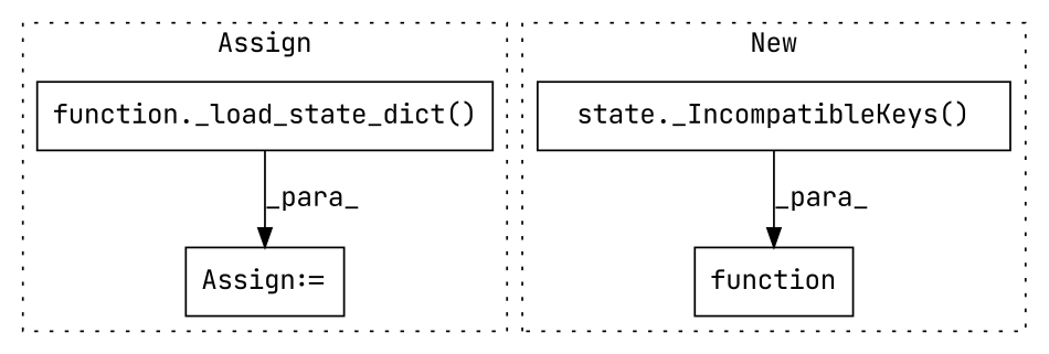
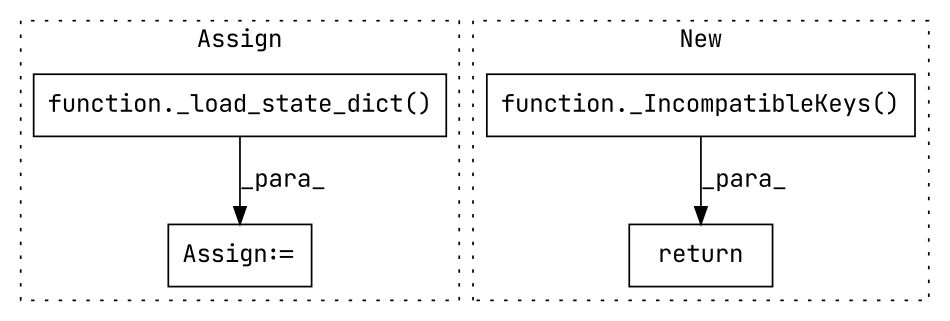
  digraph {
    fontname="JetBrains Mono"
    node [a=75 fontname="JetBrains Mono" l=7 shape=box]
    edge [fontname="JetBrains Mono"]
    n1 [l="17,1" label="function._load_state_dict()" s="13633,13685"]
    n2 [a=68 label="Assign:=" s=13626]
-   n3 [l=52 label="state._IncompatibleKeys()" s=11316]
-   n4 [a=93 label=function s=11309]
+   n3 [l=52 label="function._IncompatibleKeys()" s=11316]
+   n4 [a=93 label=return s=11309]
    subgraph cluster_1 {
      label=Assign
      style=dotted
      n1
      n2
    }
    subgraph cluster_2 {
      label=New
      style=dotted
      n3
      n4
    }
    n1 -> n2 [label=_para_]
    n3 -> n4 [label=_para_]
  }
